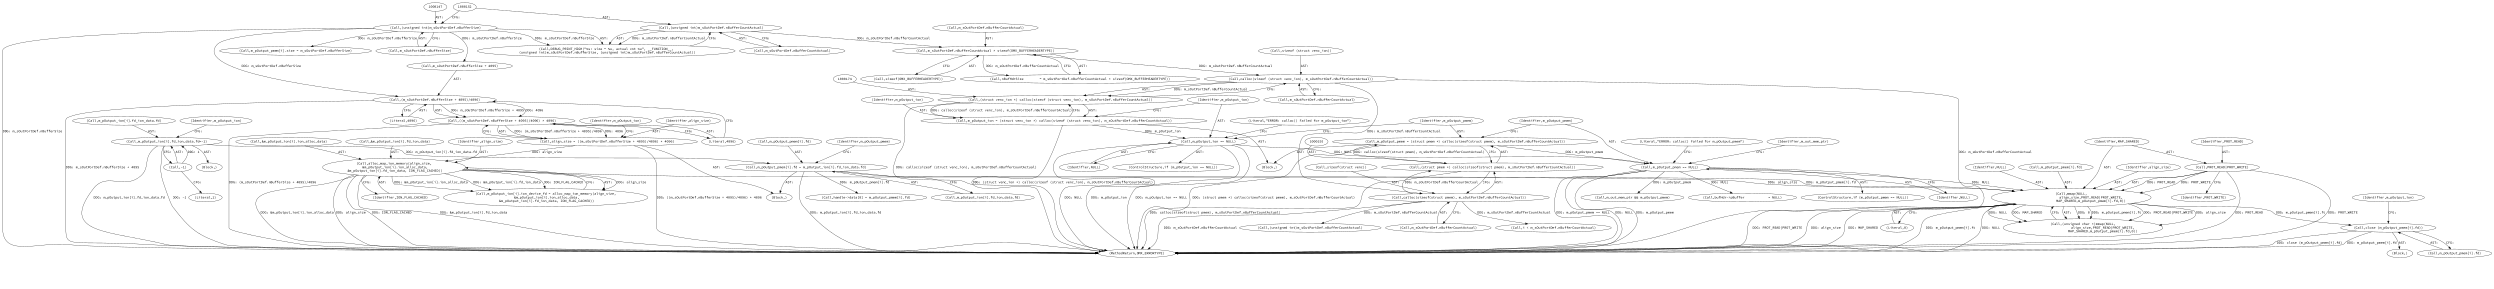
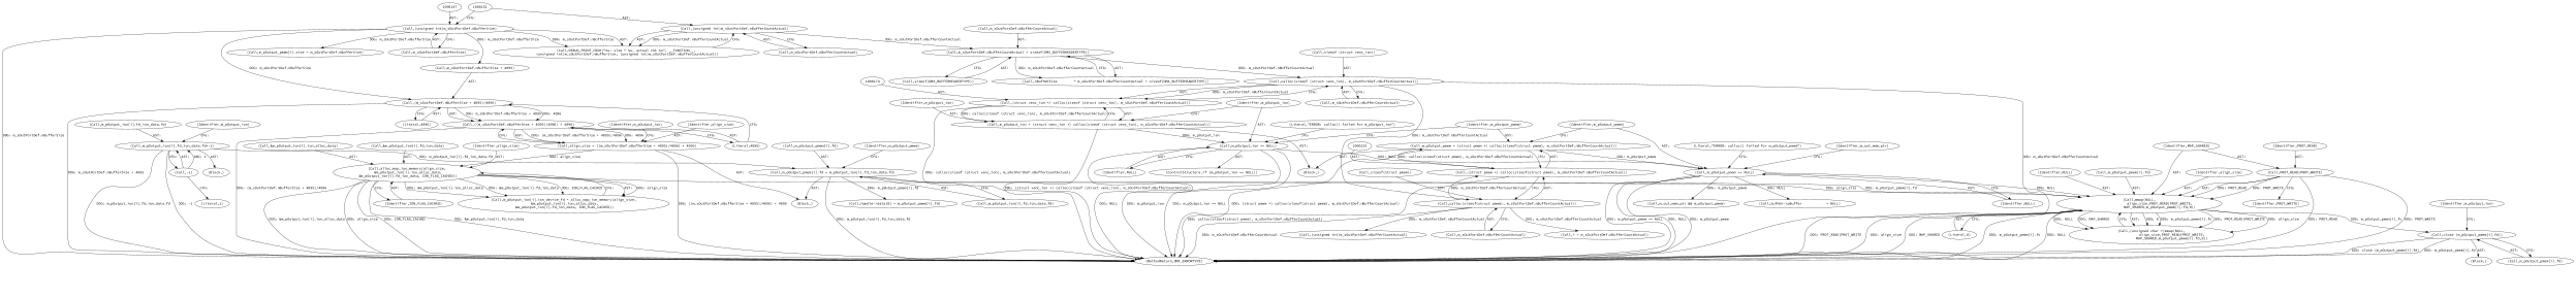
  digraph {
    fontname="Source Code Pro"
    node [fontname="Source Code Pro"]
    edge [fontname="Source Code Pro"]
    n1 [label="(Call,close (m_pOutput_pmem[i].fd))"]
    n2 [label="(Block,)"]
    n3 [label="(MethodReturn,OMX_ERRORTYPE)"]
    n4 [label="(Call,m_pOutput_pmem[i].fd)"]
    n5 [label="(Call,mmap(NULL,\n                    align_size,PROT_READ|PROT_WRITE,\n                    MAP_SHARED,m_pOutput_pmem[i].fd,0))"]
    n6 [label="(Call,(unsigned char *)mmap(NULL,\n                    align_size,PROT_READ|PROT_WRITE,\n                    MAP_SHARED,m_pOutput_pmem[i].fd,0))"]
    n7 [label="(Literal,0)"]
    n8 [label="(Call,m_pOutput_pmem == NULL)"]
    n9 [label="(Identifier,NULL)"]
    n10 [label="(Call,m_out_mem_ptr && m_pOutput_pmem)"]
    n11 [label="(Call,bufHdr->pBuffer            = NULL)"]
-   n12 [label="(ControlStructure,if (m_pOutput_pmem == NULL))"]
    n13 [label="(Call,m_pOutput_pmem = (struct pmem *) calloc(sizeof(struct pmem), m_sOutPortDef.nBufferCountActual))"]
    n14 [label="(Call,(struct pmem *) calloc(sizeof(struct pmem), m_sOutPortDef.nBufferCountActual))"]
    n15 [label="(Block,)"]
    n16 [label="(Call,calloc(sizeof(struct pmem), m_sOutPortDef.nBufferCountActual))"]
    n17 [label="(Call,(unsigned int)m_sOutPortDef.nBufferCountActual)"]
    n18 [label="(Call,m_sOutPortDef.nBufferCountActual)"]
    n19 [label="(Call,i < m_sOutPortDef.nBufferCountActual)"]
    n20 [label="(Call,calloc(sizeof (struct venc_ion), m_sOutPortDef.nBufferCountActual))"]
    n21 [label="(Call,(struct venc_ion *) calloc(sizeof (struct venc_ion), m_sOutPortDef.nBufferCountActual))"]
    n22 [label="(Call,m_sOutPortDef.nBufferCountActual)"]
    n23 [label="(Call,m_pOutput_ion = (struct venc_ion *) calloc(sizeof (struct venc_ion), m_sOutPortDef.nBufferCountActual))"]
    n24 [label="(Call,m_sOutPortDef.nBufferCountActual * sizeof(OMX_BUFFERHEADERTYPE))"]
    n25 [label="(Call,nBufHdrSize        = m_sOutPortDef.nBufferCountActual * sizeof(OMX_BUFFERHEADERTYPE))"]
    n26 [label="(Call,sizeof(OMX_BUFFERHEADERTYPE))"]
    n27 [label="(Call,(unsigned int)m_sOutPortDef.nBufferCountActual)"]
    n28 [label="(Call,m_sOutPortDef.nBufferCountActual)"]
    n29 [label="(Call,DEBUG_PRINT_HIGH(\"%s: size = %u, actual cnt %u\", __FUNCTION__,\n (unsigned int)m_sOutPortDef.nBufferSize, (unsigned int)m_sOutPortDef.nBufferCountActual))"]
    n30 [label="(Call,m_pOutput_ion == NULL)"]
    n31 [label="(Identifier,NULL)"]
    n32 [label="(ControlStructure,if (m_pOutput_ion == NULL))"]
    n33 [label="(Call,alloc_map_ion_memory(align_size,\n &m_pOutput_ion[i].ion_alloc_data,\n &m_pOutput_ion[i].fd_ion_data, ION_FLAG_CACHED))"]
    n34 [label="(Identifier,ION_FLAG_CACHED)"]
    n35 [label="(Call,m_pOutput_ion[i].ion_device_fd = alloc_map_ion_memory(align_size,\n &m_pOutput_ion[i].ion_alloc_data,\n &m_pOutput_ion[i].fd_ion_data, ION_FLAG_CACHED))"]
    n36 [label="(Call,align_size = ((m_sOutPortDef.nBufferSize + 4095)/4096) * 4096)"]
    n37 [label="(Call,((m_sOutPortDef.nBufferSize + 4095)/4096) * 4096)"]
    n38 [label="(Block,)"]
    n39 [label="(Literal,4096)"]
    n40 [label="(Call,(m_sOutPortDef.nBufferSize + 4095)/4096)"]
    n41 [label="(Literal,4096)"]
    n42 [label="(Call,(unsigned int)m_sOutPortDef.nBufferSize)"]
    n43 [label="(Call,m_pOutput_pmem[i].size = m_sOutPortDef.nBufferSize)"]
    n44 [label="(Call,m_sOutPortDef.nBufferSize)"]
    n45 [label="(Call,m_sOutPortDef.nBufferSize + 4095)"]
    n46 [label="(Call,PROT_READ|PROT_WRITE)"]
    n47 [label="(Identifier,PROT_WRITE)"]
    n48 [label="(Call,m_pOutput_pmem[i].fd = m_pOutput_ion[i].fd_ion_data.fd)"]
    n49 [label="(Call,handle->data[0] = m_pOutput_pmem[i].fd)"]
    n50 [label="(Call,m_pOutput_ion[i].fd_ion_data.fd)"]
    n51 [label="(Call,m_pOutput_ion[i].fd_ion_data.fd=-1)"]
    n52 [label="(Call,-1)"]
    n53 [label="(Block,)"]
    n54 [label="(Literal,1)"]
    n55 [label="(Identifier,align_size)"]
    n56 [label="(Identifier,MAP_SHARED)"]
    n57 [label="(Call,&m_pOutput_ion[i].fd_ion_data)"]
    n58 [label="(Identifier,align_size)"]
    n59 [label="(Call,m_sOutPortDef.nBufferCountActual)"]
    n60 [label="(Identifier,m_pOutput_ion)"]
    n61 [label="(Literal,\"ERROR: calloc() Failed for m_pOutput_ion\")"]
    n62 [label="(Call,m_pOutput_pmem[i].fd)"]
    n63 [label="(Identifier,m_pOutput_pmem)"]
    n64 [label="(Identifier,m_pOutput_ion)"]
    n65 [label="(Identifier,m_pOutput_ion)"]
    n66 [label="(Call,m_pOutput_ion[i].fd_ion_data.fd)"]
    n67 [label="(Call,sizeof (struct venc_ion))"]
    n68 [label="(Identifier,m_pOutput_ion)"]
    n69 [label="(Identifier,NULL)"]
    n70 [label="(Identifier,align_size)"]
    n71 [label="(Identifier,PROT_READ)"]
    n72 [label="(Identifier,m_pOutput_pmem)"]
    n73 [label="(Identifier,m_pOutput_ion)"]
    n74 [label="(Identifier,m_pOutput_pmem)"]
-   n75 [label="(Call,sizeof(struct venc))"]
+   n75 [label="(Call,sizeof(struct pmem))"]
    n76 [label="(Literal,\"ERROR: calloc() Failed for m_pOutput_pmem\")"]
    n77 [label="(Identifier,m_out_mem_ptr)"]
    n78 [label="(Call,&m_pOutput_ion[i].ion_alloc_data)"]
    n79 [label="(Call,m_pOutput_pmem[i].fd)"]
    1000193
    1000152
    1000174
    1000147
    n1 -> n2 [label="AST: "]
    n1 -> n3 [label="DDG: close (m_pOutput_pmem[i].fd)"]
    n1 -> n3 [label="DDG: m_pOutput_pmem[i].fd"]
    n1 -> n4 [label="CFG: "]
    n4 -> n1 [label="AST: "]
    n5 -> n1 [label="DDG: m_pOutput_pmem[i].fd"]
    n5 -> n3 [label="DDG: PROT_READ|PROT_WRITE"]
    n5 -> n3 [label="DDG: align_size"]
    n5 -> n3 [label="DDG: MAP_SHARED"]
    n5 -> n3 [label="DDG: m_pOutput_pmem[i].fd"]
    n5 -> n3 [label="DDG: NULL"]
    n5 -> n6 [label="AST: "]
    n5 -> n6 [label="DDG: 0"]
    n5 -> n6 [label="DDG: m_pOutput_pmem[i].fd"]
    n5 -> n6 [label="DDG: PROT_READ|PROT_WRITE"]
    n5 -> n6 [label="DDG: align_size"]
    n5 -> n6 [label="DDG: NULL"]
    n5 -> n6 [label="DDG: MAP_SHARED"]
    n5 -> n7 [label="CFG: "]
    n6 -> n5 [label="CFG: "]
    n7 -> n5 [label="AST: "]
    n8 -> n3 [label="DDG: m_pOutput_pmem == NULL"]
    n8 -> n3 [label="DDG: NULL"]
    n8 -> n3 [label="DDG: m_pOutput_pmem"]
    n8 -> n5 [label="DDG: NULL"]
    n8 -> n9 [label="CFG: "]
    n8 -> n10 [label="DDG: m_pOutput_pmem"]
    n8 -> n11 [label="DDG: NULL"]
-   n8 -> n12 [label="AST: "]
    n9 -> n8 [label="AST: "]
    n13 -> n3 [label="DDG: (struct pmem *) calloc(sizeof(struct pmem), m_sOutPortDef.nBufferCountActual)"]
    n13 -> n8 [label="DDG: m_pOutput_pmem"]
    n13 -> n14 [label="CFG: "]
    n13 -> n15 [label="AST: "]
    n14 -> n3 [label="DDG: calloc(sizeof(struct pmem), m_sOutPortDef.nBufferCountActual)"]
    n14 -> n13 [label="AST: "]
    n14 -> n13 [label="DDG: calloc(sizeof(struct pmem), m_sOutPortDef.nBufferCountActual)"]
    n14 -> n16 [label="CFG: "]
    n16 -> n3 [label="DDG: m_sOutPortDef.nBufferCountActual"]
    n16 -> n14 [label="AST: "]
    n16 -> n14 [label="DDG: m_sOutPortDef.nBufferCountActual"]
    n16 -> n17 [label="DDG: m_sOutPortDef.nBufferCountActual"]
    n16 -> n18 [label="CFG: "]
    n16 -> n19 [label="DDG: m_sOutPortDef.nBufferCountActual"]
    n18 -> n16 [label="AST: "]
    n20 -> n3 [label="DDG: m_sOutPortDef.nBufferCountActual"]
    n20 -> n16 [label="DDG: m_sOutPortDef.nBufferCountActual"]
    n20 -> n21 [label="AST: "]
    n20 -> n21 [label="DDG: m_sOutPortDef.nBufferCountActual"]
    n20 -> n22 [label="CFG: "]
    n21 -> n3 [label="DDG: calloc(sizeof (struct venc_ion), m_sOutPortDef.nBufferCountActual)"]
    n21 -> n20 [label="CFG: "]
    n21 -> n23 [label="AST: "]
    n21 -> n23 [label="DDG: calloc(sizeof (struct venc_ion), m_sOutPortDef.nBufferCountActual)"]
    n22 -> n20 [label="AST: "]
    n23 -> n3 [label="DDG: (struct venc_ion *) calloc(sizeof (struct venc_ion), m_sOutPortDef.nBufferCountActual)"]
    n23 -> n15 [label="AST: "]
    n23 -> n21 [label="CFG: "]
    n23 -> n30 [label="DDG: m_pOutput_ion"]
    n24 -> n20 [label="DDG: m_sOutPortDef.nBufferCountActual"]
    n24 -> n25 [label="AST: "]
    n24 -> n25 [label="DDG: m_sOutPortDef.nBufferCountActual"]
    n24 -> n26 [label="CFG: "]
    n25 -> n24 [label="CFG: "]
    n26 -> n24 [label="AST: "]
    n27 -> n24 [label="DDG: m_sOutPortDef.nBufferCountActual"]
    n27 -> n28 [label="CFG: "]
    n27 -> n29 [label="AST: "]
    n27 -> n29 [label="DDG: m_sOutPortDef.nBufferCountActual"]
    n28 -> n27 [label="AST: "]
    n29 -> n27 [label="CFG: "]
    n30 -> n3 [label="DDG: m_pOutput_ion == NULL"]
    n30 -> n3 [label="DDG: NULL"]
    n30 -> n3 [label="DDG: m_pOutput_ion"]
    n30 -> n8 [label="DDG: NULL"]
    n30 -> n31 [label="CFG: "]
    n30 -> n32 [label="AST: "]
    n31 -> n30 [label="AST: "]
    n33 -> n3 [label="DDG: align_size"]
    n33 -> n3 [label="DDG: ION_FLAG_CACHED"]
    n33 -> n3 [label="DDG: &m_pOutput_ion[i].fd_ion_data"]
    n33 -> n3 [label="DDG: &m_pOutput_ion[i].ion_alloc_data"]
    n33 -> n5 [label="DDG: align_size"]
    n33 -> n34 [label="CFG: "]
    n33 -> n35 [label="AST: "]
    n33 -> n35 [label="DDG: align_size"]
    n33 -> n35 [label="DDG: &m_pOutput_ion[i].ion_alloc_data"]
    n33 -> n35 [label="DDG: &m_pOutput_ion[i].fd_ion_data"]
    n33 -> n35 [label="DDG: ION_FLAG_CACHED"]
    n34 -> n33 [label="AST: "]
    n35 -> n33 [label="CFG: "]
    n36 -> n3 [label="DDG: ((m_sOutPortDef.nBufferSize + 4095)/4096) * 4096"]
    n36 -> n33 [label="DDG: align_size"]
    n36 -> n37 [label="CFG: "]
    n36 -> n38 [label="AST: "]
    n37 -> n3 [label="DDG: (m_sOutPortDef.nBufferSize + 4095)/4096"]
    n37 -> n36 [label="AST: "]
    n37 -> n36 [label="DDG: (m_sOutPortDef.nBufferSize + 4095)/4096"]
    n37 -> n36 [label="DDG: 4096"]
    n37 -> n39 [label="CFG: "]
    n39 -> n37 [label="AST: "]
    n39 -> n40 [label="CFG: "]
    n40 -> n3 [label="DDG: m_sOutPortDef.nBufferSize + 4095"]
    n40 -> n37 [label="AST: "]
    n40 -> n37 [label="DDG: m_sOutPortDef.nBufferSize + 4095"]
    n40 -> n37 [label="DDG: 4096"]
    n40 -> n41 [label="CFG: "]
    n41 -> n40 [label="AST: "]
    n42 -> n3 [label="DDG: m_sOutPortDef.nBufferSize"]
    n42 -> n29 [label="AST: "]
    n42 -> n29 [label="DDG: m_sOutPortDef.nBufferSize"]
    n42 -> n40 [label="DDG: m_sOutPortDef.nBufferSize"]
    n42 -> n43 [label="DDG: m_sOutPortDef.nBufferSize"]
    n42 -> n44 [label="CFG: "]
    n42 -> n45 [label="DDG: m_sOutPortDef.nBufferSize"]
    n44 -> n42 [label="AST: "]
    n45 -> n40 [label="AST: "]
    n46 -> n3 [label="DDG: PROT_READ"]
    n46 -> n3 [label="DDG: PROT_WRITE"]
    n46 -> n5 [label="AST: "]
    n46 -> n5 [label="DDG: PROT_READ"]
    n46 -> n5 [label="DDG: PROT_WRITE"]
    n46 -> n47 [label="CFG: "]
    n48 -> n3 [label="DDG: m_pOutput_ion[i].fd_ion_data.fd"]
    n48 -> n5 [label="DDG: m_pOutput_pmem[i].fd"]
    n48 -> n38 [label="AST: "]
    n48 -> n49 [label="DDG: m_pOutput_pmem[i].fd"]
    n48 -> n50 [label="CFG: "]
    n50 -> n48 [label="AST: "]
    n51 -> n3 [label="DDG: m_pOutput_ion[i].fd_ion_data.fd"]
    n51 -> n3 [label="DDG: -1"]
    n51 -> n48 [label="DDG: m_pOutput_ion[i].fd_ion_data.fd"]
    n51 -> n52 [label="CFG: "]
    n51 -> n53 [label="AST: "]
    n52 -> n51 [label="AST: "]
    n52 -> n51 [label="DDG: 1"]
    n52 -> n54 [label="CFG: "]
    n55 -> n36 [label="AST: "]
    n56 -> n5 [label="AST: "]
    n56 -> n46 [label="AST: "]
    n57 -> n33 [label="AST: "]
    n58 -> n5 [label="AST: "]
    n59 -> n24 [label="AST: "]
    n60 -> n23 [label="AST: "]
    n61 -> n30 [label="CFG: "]
    n62 -> n48 [label="AST: "]
    n63 -> n8 [label="AST: "]
    n63 -> n13 [label="CFG: "]
    n64 -> n23 [label="CFG: "]
    n64 -> n30 [label="AST: "]
    n65 -> n36 [label="CFG: "]
    n66 -> n51 [label="AST: "]
    n67 -> n20 [label="AST: "]
    n68 -> n1 [label="CFG: "]
    n69 -> n5 [label="AST: "]
    n70 -> n33 [label="AST: "]
    n71 -> n46 [label="AST: "]
    n72 -> n13 [label="AST: "]
    n72 -> n30 [label="CFG: "]
    n73 -> n51 [label="CFG: "]
    n74 -> n48 [label="CFG: "]
    n75 -> n16 [label="AST: "]
    n76 -> n8 [label="CFG: "]
    n77 -> n8 [label="CFG: "]
    n78 -> n33 [label="AST: "]
    n79 -> n5 [label="AST: "]
    1000193 -> n14 [label="AST: "]
    1000152 -> n27 [label="AST: "]
    1000152 -> n42 [label="CFG: "]
    1000174 -> n21 [label="AST: "]
    1000147 -> n42 [label="AST: "]
  }
